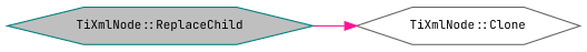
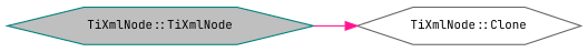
  digraph {
    rankdir=LR
    fontname="JetBrains Mono"
    node [fontname="JetBrains Mono" fontsize=10 shape=hexagon style=filled]
-   n1 [color=teal fillcolor=grey75 fontcolor=black height=0.2 label="TiXmlNode::ReplaceChild" width=0.4]
+   n1 [color=teal fillcolor=grey75 fontcolor=black height=0.2 label="TiXmlNode::TiXmlNode" width=0.4]
    n2 [color=gray40 fillcolor=white height=0.2 label="TiXmlNode::Clone" width=0.4]
    n1 -> n2 [color=deeppink fontname="JetBrains Mono" fontsize=10 labelfontname=Helvetica labelfontsize=10 style=solid]
  }
